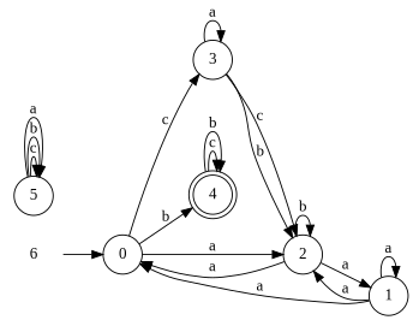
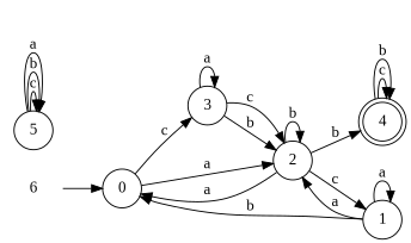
  digraph {
    fontname="Liberation Serif"
    rankdir=LR
    node [fontname="Liberation Serif" shape=circle]
    edge [fontname="Liberation Serif"]
    n1 [label=0]
    n2 [label=3]
    n3 [label=4 shape=doublecircle]
    n4 [label=2]
    n5 [label=1]
    n6 [label=5]
    6 [shape=plaintext]
    n1 -> n2 [label=c]
-   n1 -> n3 [label=b]
+   n4 -> n3 [label=b]
    n1 -> n4 [label=a]
    n2 -> n2 [label=a]
    n2 -> n4 [label=c]
    n2 -> n4 [label=b]
    n3 -> n3 [label=c]
    n3 -> n3 [label=b]
    n4 -> n1 [label=a]
    n4 -> n4 [label=b]
-   n4 -> n5 [label=a]
-   n5 -> n1 [label=a]
+   n4 -> n5 [label=c]
+   n5 -> n1 [label=b]
    n5 -> n4 [label=a]
    n5 -> n5 [label=a]
    n6 -> n6 [label=c]
    n6 -> n6 [label=b]
    n6 -> n6 [label=a]
    6 -> n1
  }
